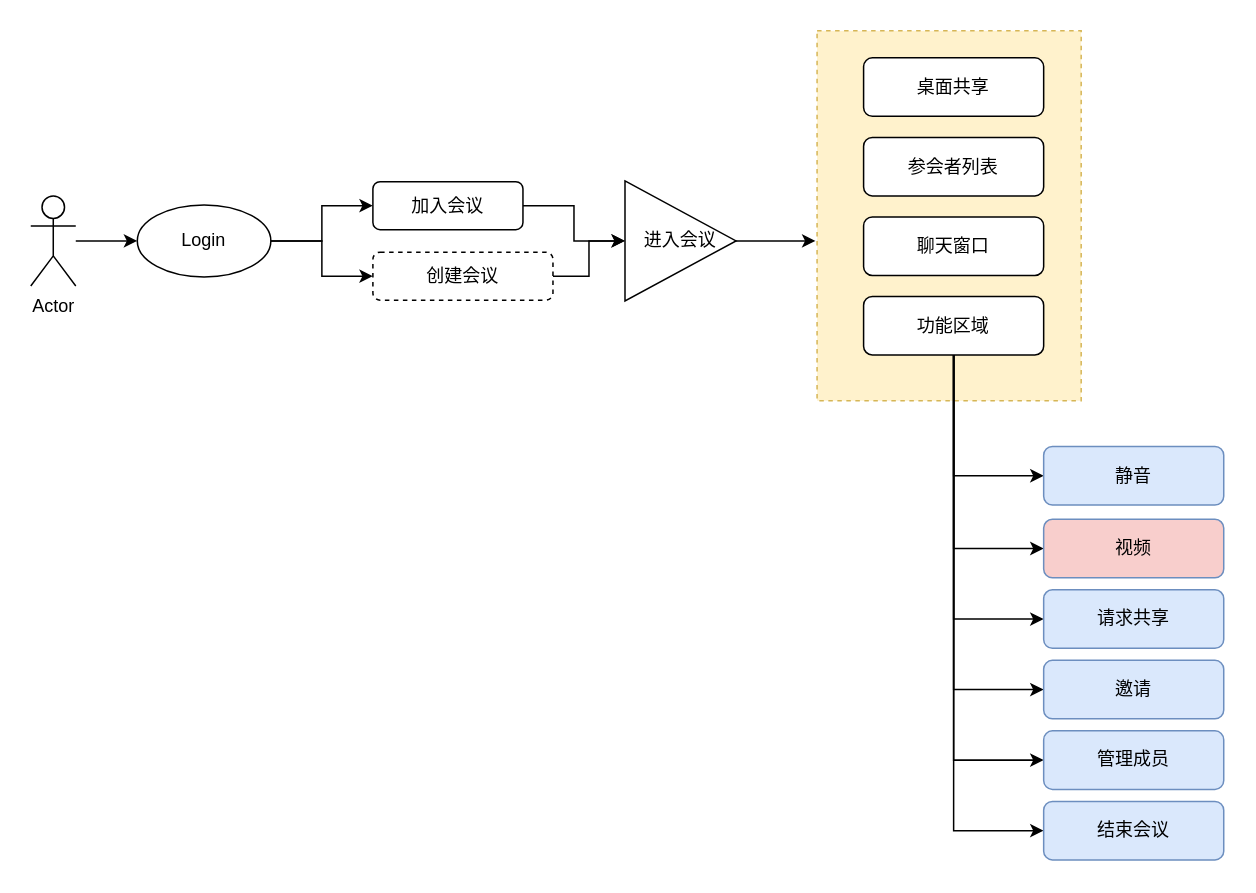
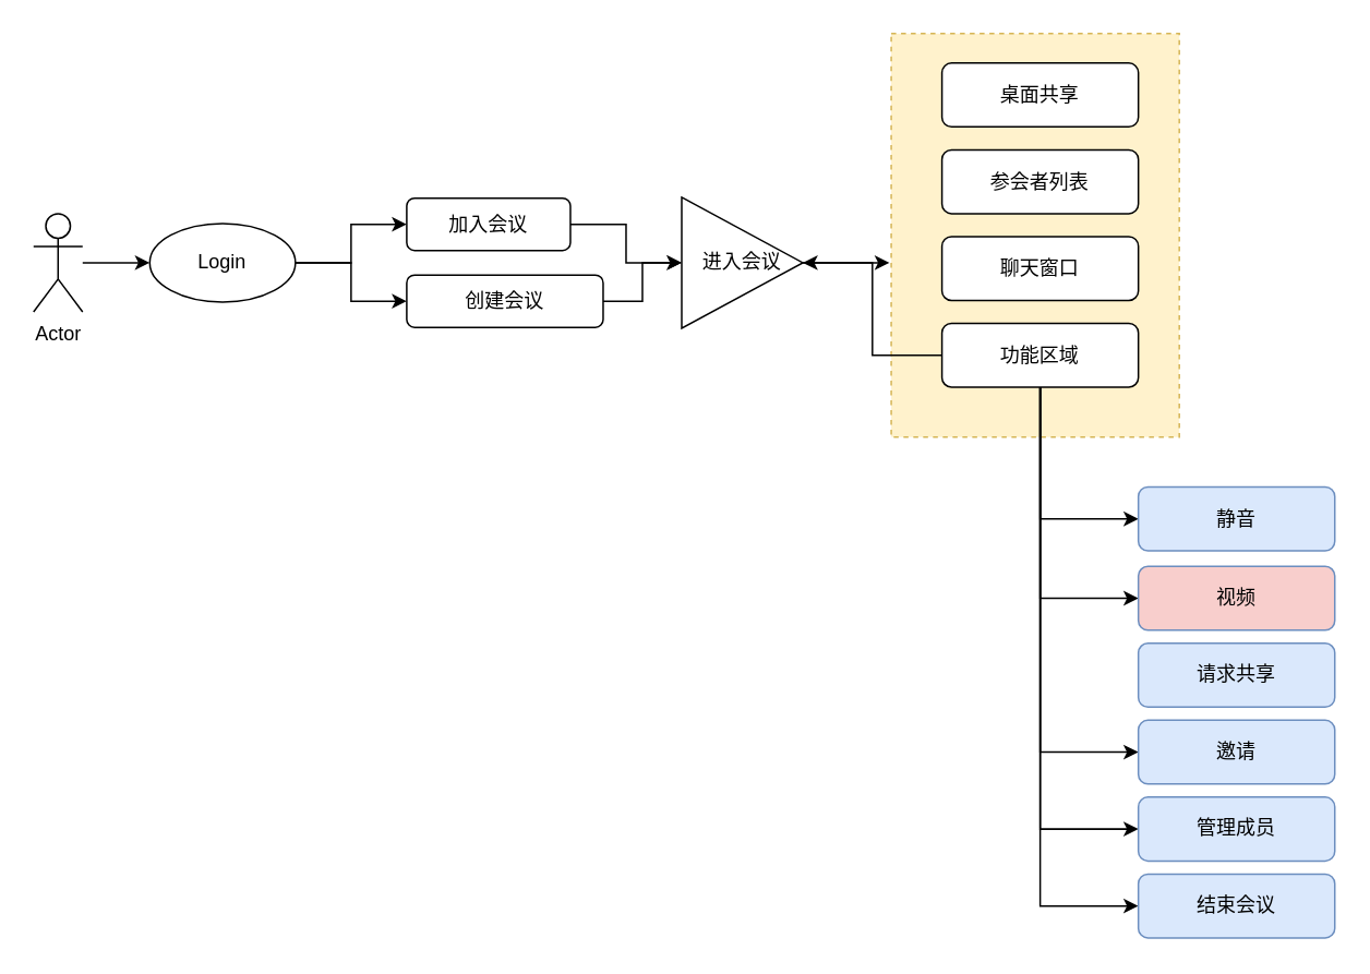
  <mxCell id="0" />
  <mxCell id="1" parent="0" />
  <mxCell id="2" value="" style="rounded=0;whiteSpace=wrap;html=1;dashed=1;fillColor=#fff2cc;strokeColor=#d6b656;" parent="1" vertex="1"><mxGeometry x="544" y="20" width="176" height="246.5" as="geometry" /></mxCell>
  <mxCell id="3" style="edgeStyle=orthogonalEdgeStyle;rounded=0;orthogonalLoop=1;jettySize=auto;html=1;" parent="1" source="5" target="7" edge="1"><mxGeometry relative="1" as="geometry" /></mxCell>
  <mxCell id="4" style="edgeStyle=orthogonalEdgeStyle;rounded=0;orthogonalLoop=1;jettySize=auto;html=1;" parent="1" source="5" target="9" edge="1"><mxGeometry relative="1" as="geometry" /></mxCell>
  <mxCell id="5" value="Login" style="ellipse;whiteSpace=wrap;html=1;" parent="1" vertex="1"><mxGeometry x="91" y="136" width="89" height="48" as="geometry" /></mxCell>
  <mxCell id="6" style="edgeStyle=orthogonalEdgeStyle;rounded=0;orthogonalLoop=1;jettySize=auto;html=1;" parent="1" source="7" target="13" edge="1"><mxGeometry relative="1" as="geometry" /></mxCell>
  <mxCell id="7" value="加入会议" style="rounded=1;whiteSpace=wrap;html=1;" parent="1" vertex="1"><mxGeometry x="248" y="120.5" width="100" height="32" as="geometry" /></mxCell>
  <mxCell id="8" style="edgeStyle=orthogonalEdgeStyle;rounded=0;orthogonalLoop=1;jettySize=auto;html=1;" parent="1" source="9" target="13" edge="1"><mxGeometry relative="1" as="geometry" /></mxCell>
- <mxCell id="9" value="创建会议" style="rounded=1;whiteSpace=wrap;html=1;dashed=1;" parent="1" vertex="1"><mxGeometry x="248" y="167.5" width="120" height="32" as="geometry" /></mxCell>
+ <mxCell id="9" value="创建会议" style="rounded=1;whiteSpace=wrap;html=1;" parent="1" vertex="1"><mxGeometry x="248" y="167.5" width="120" height="32" as="geometry" /></mxCell>
  <mxCell id="10" style="edgeStyle=orthogonalEdgeStyle;rounded=0;orthogonalLoop=1;jettySize=auto;html=1;" parent="1" source="11" target="5" edge="1"><mxGeometry relative="1" as="geometry" /></mxCell>
  <mxCell id="11" value="Actor" style="shape=umlActor;verticalLabelPosition=bottom;labelBackgroundColor=#ffffff;verticalAlign=top;html=1;outlineConnect=0;" parent="1" vertex="1"><mxGeometry x="20" y="130" width="30" height="60" as="geometry" /></mxCell>
  <mxCell id="12" style="edgeStyle=orthogonalEdgeStyle;rounded=0;orthogonalLoop=1;jettySize=auto;html=1;entryX=-0.006;entryY=0.568;entryDx=0;entryDy=0;entryPerimeter=0;" parent="1" source="13" target="2" edge="1"><mxGeometry relative="1" as="geometry" /></mxCell>
  <mxCell id="13" value="进入会议" style="triangle;whiteSpace=wrap;html=1;" parent="1" vertex="1"><mxGeometry x="416" y="120" width="74" height="80" as="geometry" /></mxCell>
  <mxCell id="14" value="参会者列表" style="rounded=1;whiteSpace=wrap;html=1;" parent="1" vertex="1"><mxGeometry x="575" y="91" width="120" height="39" as="geometry" /></mxCell>
  <mxCell id="15" value="聊天窗口" style="rounded=1;whiteSpace=wrap;html=1;" parent="1" vertex="1"><mxGeometry x="575" y="144" width="120" height="39" as="geometry" /></mxCell>
- <mxCell id="16" style="edgeStyle=orthogonalEdgeStyle;rounded=0;orthogonalLoop=1;jettySize=auto;html=1;entryX=0;entryY=0.5;entryDx=0;entryDy=0;" parent="1" source="22" target="25" edge="1"><mxGeometry relative="1" as="geometry" /></mxCell>
+ <mxCell id="16" style="edgeStyle=orthogonalEdgeStyle;rounded=0;orthogonalLoop=1;jettySize=auto;html=1;" parent="1" source="22" target="13" edge="1"><mxGeometry relative="1" as="geometry" /></mxCell>
  <mxCell id="17" style="edgeStyle=orthogonalEdgeStyle;rounded=0;orthogonalLoop=1;jettySize=auto;html=1;entryX=0;entryY=0.5;entryDx=0;entryDy=0;" parent="1" source="22" target="26" edge="1"><mxGeometry relative="1" as="geometry" /></mxCell>
  <mxCell id="18" style="edgeStyle=orthogonalEdgeStyle;rounded=0;orthogonalLoop=1;jettySize=auto;html=1;entryX=0;entryY=0.5;entryDx=0;entryDy=0;" parent="1" source="22" target="27" edge="1"><mxGeometry relative="1" as="geometry" /></mxCell>
  <mxCell id="19" style="edgeStyle=orthogonalEdgeStyle;rounded=0;orthogonalLoop=1;jettySize=auto;html=1;entryX=0;entryY=0.5;entryDx=0;entryDy=0;" parent="1" source="22" target="28" edge="1"><mxGeometry relative="1" as="geometry" /></mxCell>
  <mxCell id="20" style="edgeStyle=orthogonalEdgeStyle;rounded=0;orthogonalLoop=1;jettySize=auto;html=1;entryX=0;entryY=0.5;entryDx=0;entryDy=0;" parent="1" source="22" target="23" edge="1"><mxGeometry relative="1" as="geometry" /></mxCell>
  <mxCell id="21" style="edgeStyle=orthogonalEdgeStyle;rounded=0;orthogonalLoop=1;jettySize=auto;html=1;entryX=0;entryY=0.5;entryDx=0;entryDy=0;" parent="1" source="22" target="24" edge="1"><mxGeometry relative="1" as="geometry" /></mxCell>
  <mxCell id="22" value="功能区域" style="rounded=1;whiteSpace=wrap;html=1;" parent="1" vertex="1"><mxGeometry x="575" y="197" width="120" height="39" as="geometry" /></mxCell>
  <mxCell id="23" value="静音" style="rounded=1;whiteSpace=wrap;html=1;fillColor=#dae8fc;strokeColor=#6c8ebf;" parent="1" vertex="1"><mxGeometry x="695" y="297" width="120" height="39" as="geometry" /></mxCell>
  <mxCell id="24" value="视频" style="rounded=1;whiteSpace=wrap;html=1;fillColor=#f8cecc;strokeColor=#6c8ebf;" parent="1" vertex="1"><mxGeometry x="695" y="345.5" width="120" height="39" as="geometry" /></mxCell>
  <mxCell id="25" value="请求共享" style="rounded=1;whiteSpace=wrap;html=1;fillColor=#dae8fc;strokeColor=#6c8ebf;" parent="1" vertex="1"><mxGeometry x="695" y="392.5" width="120" height="39" as="geometry" /></mxCell>
  <mxCell id="26" value="邀请" style="rounded=1;whiteSpace=wrap;html=1;fillColor=#dae8fc;strokeColor=#6c8ebf;" parent="1" vertex="1"><mxGeometry x="695" y="439.5" width="120" height="39" as="geometry" /></mxCell>
  <mxCell id="27" value="管理成员" style="rounded=1;whiteSpace=wrap;html=1;fillColor=#dae8fc;strokeColor=#6c8ebf;" parent="1" vertex="1"><mxGeometry x="695" y="486.5" width="120" height="39" as="geometry" /></mxCell>
  <mxCell id="28" value="结束会议" style="rounded=1;whiteSpace=wrap;html=1;fillColor=#dae8fc;strokeColor=#6c8ebf;" parent="1" vertex="1"><mxGeometry x="695" y="533.5" width="120" height="39" as="geometry" /></mxCell>
  <mxCell id="29" value="桌面共享" style="rounded=1;whiteSpace=wrap;html=1;" vertex="1" parent="1"><mxGeometry x="575" y="38" width="120" height="39" as="geometry" /></mxCell>
